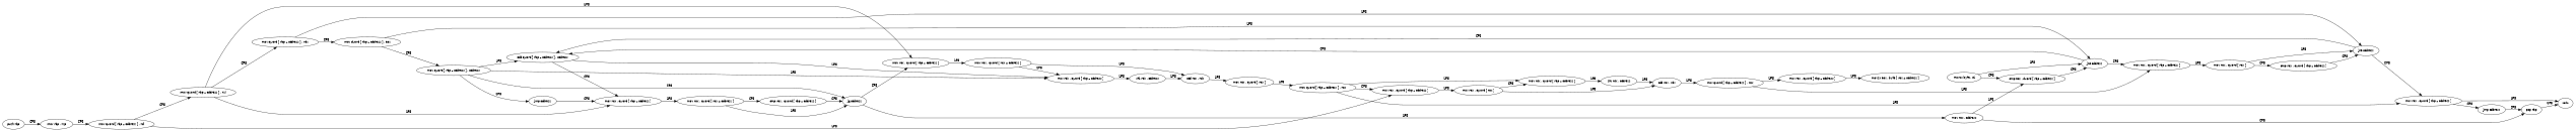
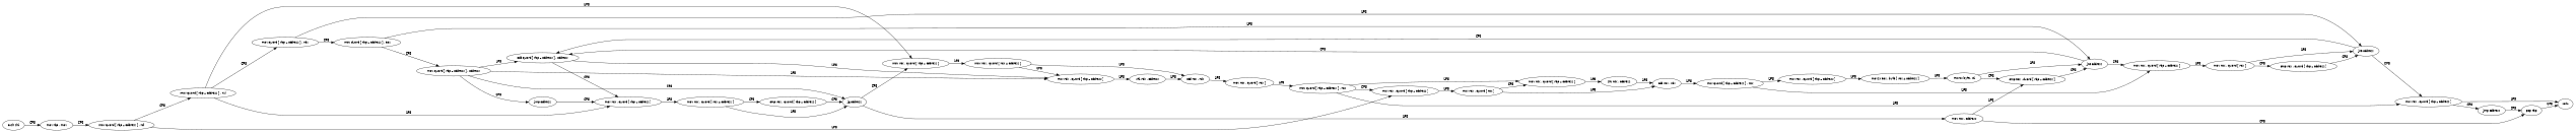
  digraph {
    fontname="Patrick Hand"
    rankdir=LR
    node [fontname="Patrick Hand"]
    edge [fontname="Patrick Hand"]
-   n1 [label="push rbp"]
-   n2 [label="mov rbp , rsp"]
+   n1 [label="push shl"]
+   n2 [label="mov rbp , mov"]
    n3 [label="mov qword [ rbp - address ] , rdi"]
    n4 [label="mov qword [ rbp - address ] , rsi"]
    n5 [label="mov rax , qword [ rbp - address ]"]
    n6 [label="mov qword [ rbp - address ] , rdx"]
    n7 [label="mov rax , qword [ rbp - address ]"]
    n8 [label="mov rax , qword [ rbp - address ]"]
    n9 [label="mov rax , qword [ rax ]"]
    n10 [label="mov dword [ rbp - address ] , ecx"]
    n11 [label="jne address"]
    n12 [label="mov rax , qword [ rax + address ]"]
    n13 [label="mov rax , qword [ rax + address ]"]
    n14 [label="mov qword [ rbp - address ] , address"]
    n15 [label="jne address"]
    n16 [label="add qword [ rbp - address ] , address"]
    n17 [label="mov rax , qword [ rbp - address ]"]
    n18 [label="jmp address"]
    n19 [label="jg address"]
    n20 [label="mov rdx , qword [ rbp - address ]"]
    n21 [label="mov rax , qword [ rbp - address ]"]
    n22 [label="mov rax , address"]
    n23 [label="shl rdx , address"]
    n24 [label="cmp rax , qword [ rbp - address ]"]
    n25 [label="pop rbp"]
    n26 [label="cmp eax , dword [ rbp - address ]"]
    n27 [label="add rax , rdx"]
    n28 [label=retn]
    n29 [label="mov rax , qword [ rax ]"]
    n30 [label="mov qword [ rbp - address ] , rax"]
    n31 [label="mov rdx , qword [ rbp - address ]"]
    n32 [label="shl rdx , address"]
    n33 [label="jmp address"]
    n34 [label="add rax , rdx"]
    n35 [label="mov qword [ rbp - address ] , rax"]
    n36 [label="mov rax , qword [ rbp - address ]"]
    n37 [label="movzx eax , byte [ rax + address ]"]
    n38 [label="mov rax , qword [ rax ]"]
    n39 [label="movzx byte , al"]
    n40 [label="cmp rax , qword [ rbp - address ]"]
    n1 -> n2 [label=CFG]
    n2 -> n3 [label=CFG]
    n3 -> n4 [label=CFG]
    n3 -> n5 [label=DFG]
    n4 -> n6 [label=CFG]
    n4 -> n7 [label=DFG]
    n4 -> n8 [label=DFG]
    n5 -> n9 [label=DFG]
    n6 -> n10 [label=CFG]
    n6 -> n11 [label=DFG]
    n7 -> n12 [label=DFG]
    n8 -> n13 [label=DFG]
    n9 -> n31 [label=CFG]
    n9 -> n34 [label=DFG]
    n10 -> n14 [label=CFG]
    n10 -> n15 [label=DFG]
    n11 -> n16 [label=CFG]
    n11 -> n17 [label=CFG]
    n12 -> n19 [label=DFG]
    n12 -> n24 [label=CFG]
    n13 -> n20 [label=CFG]
    n13 -> n27 [label=DFG]
    n14 -> n16 [label=DFG]
    n14 -> n18 [label=CFG]
    n14 -> n19 [label=CFG]
    n14 -> n20 [label=DFG]
    n15 -> n16 [label=CFG]
    n15 -> n21 [label=CFG]
    n16 -> n7 [label=CFG]
    n16 -> n20 [label=DFG]
    n17 -> n28 [label=DFG]
    n17 -> n33 [label=CFG]
    n18 -> n7 [label=CFG]
    n19 -> n8 [label=CFG]
    n19 -> n22 [label=DFG]
    n20 -> n23 [label=DFG]
    n21 -> n38 [label=DFG]
    n22 -> n25 [label=CFG]
    n22 -> n26 [label=DFG]
    n23 -> n27 [label=DFG]
    n24 -> n19 [label=CFG]
    n25 -> n28 [label=CFG]
    n26 -> n15 [label=CFG]
    n27 -> n29 [label=DFG]
    n29 -> n30 [label=DFG]
    n30 -> n5 [label=CFG]
    n30 -> n17 [label=DFG]
    n30 -> n31 [label=DFG]
    n31 -> n32 [label=DFG]
    n32 -> n34 [label=DFG]
    n33 -> n25 [label=CFG]
    n34 -> n35 [label=DFG]
    n35 -> n21 [label=DFG]
    n35 -> n36 [label=DFG]
    n36 -> n37 [label=DFG]
+   n37 -> n39 [label=DFG]
    n38 -> n11 [label=DFG]
    n38 -> n40 [label=CFG]
    n39 -> n15 [label=DFG]
    n39 -> n26 [label=CFG]
    n40 -> n11 [label=CFG]
  }
